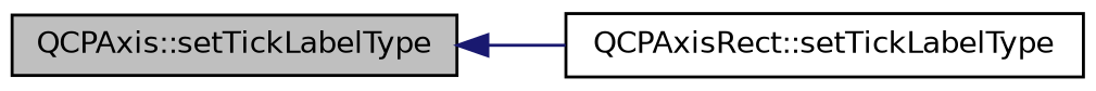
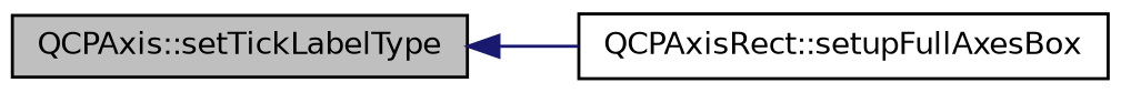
  digraph {
    rankdir=LR
    node [color=black fontname=Helvetica fontsize=10 shape=record style=filled]
    n1 [fillcolor=grey75 fontcolor=black height=0.2 label="QCPAxis::setTickLabelType" width=0.4]
-   n2 [fillcolor=white height=0.2 label="QCPAxisRect::setTickLabelType" width=0.4]
+   n2 [fillcolor=white height=0.2 label="QCPAxisRect::setupFullAxesBox" width=0.4]
    n1 -> n2 [color=midnightblue dir=back fontname=Helvetica fontsize=10 labelfontname=Helvetica labelfontsize=10 style=solid]
  }
